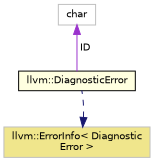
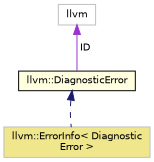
  digraph {
    node [color=grey75 fontname=Helvetica fontsize=10 shape=record style=filled]
    edge [dir=back fontname=Helvetica fontsize=10 labelfontname=Helvetica labelfontsize=10]
    n1 [color=black fillcolor=lightyellow fontcolor=black height=0.2 label="llvm::DiagnosticError" width=0.4]
    n2 [fillcolor=khaki height=0.2 label="llvm::ErrorInfo\< Diagnostic\lError \>" width=0.4]
-   n3 [fillcolor=white height=0.2 label=char width=0.4]
-   n2 -> n1 [color=midnightblue style=dashed]
+   n3 [fillcolor=white height=0.2 label=llvm width=0.4]
+   n1 -> n2 [color=midnightblue style=dashed]
    n3 -> n1 [color=darkorchid3 label=" ID" style=solid]
  }
